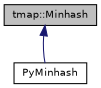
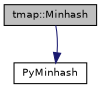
  digraph {
    node [color=black fontname=Helvetica fontsize=10 shape=record style=filled]
    n1 [fillcolor=grey75 fontcolor=black height=0.2 label="tmap::Minhash" width=0.4]
    n2 [fillcolor=white height=0.2 label=PyMinhash width=0.4]
-   n1 -> n2 [color=midnightblue dir=back fontname=Helvetica fontsize=10 labelfontname=Helvetica labelfontsize=10 style=solid]
+   n2 -> n1 [color=midnightblue dir=back fontname=Helvetica fontsize=10 labelfontname=Helvetica labelfontsize=10 style=solid]
  }
